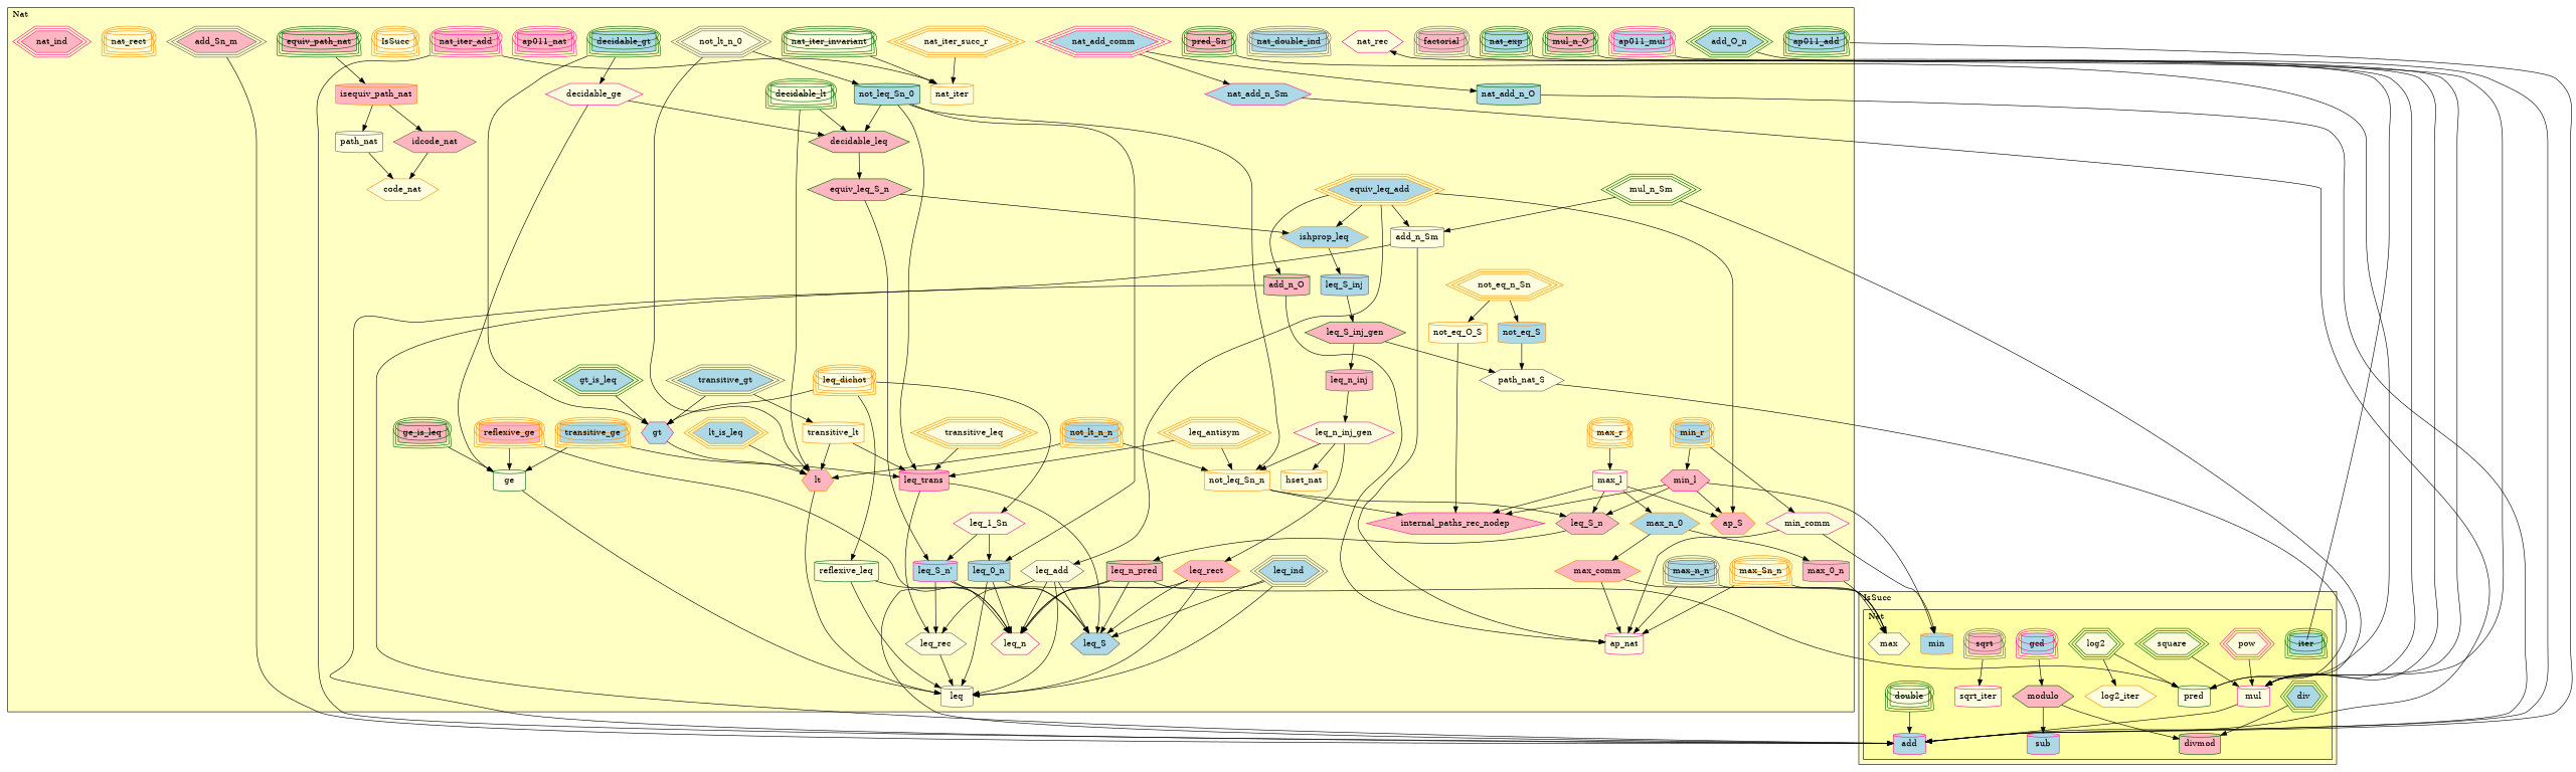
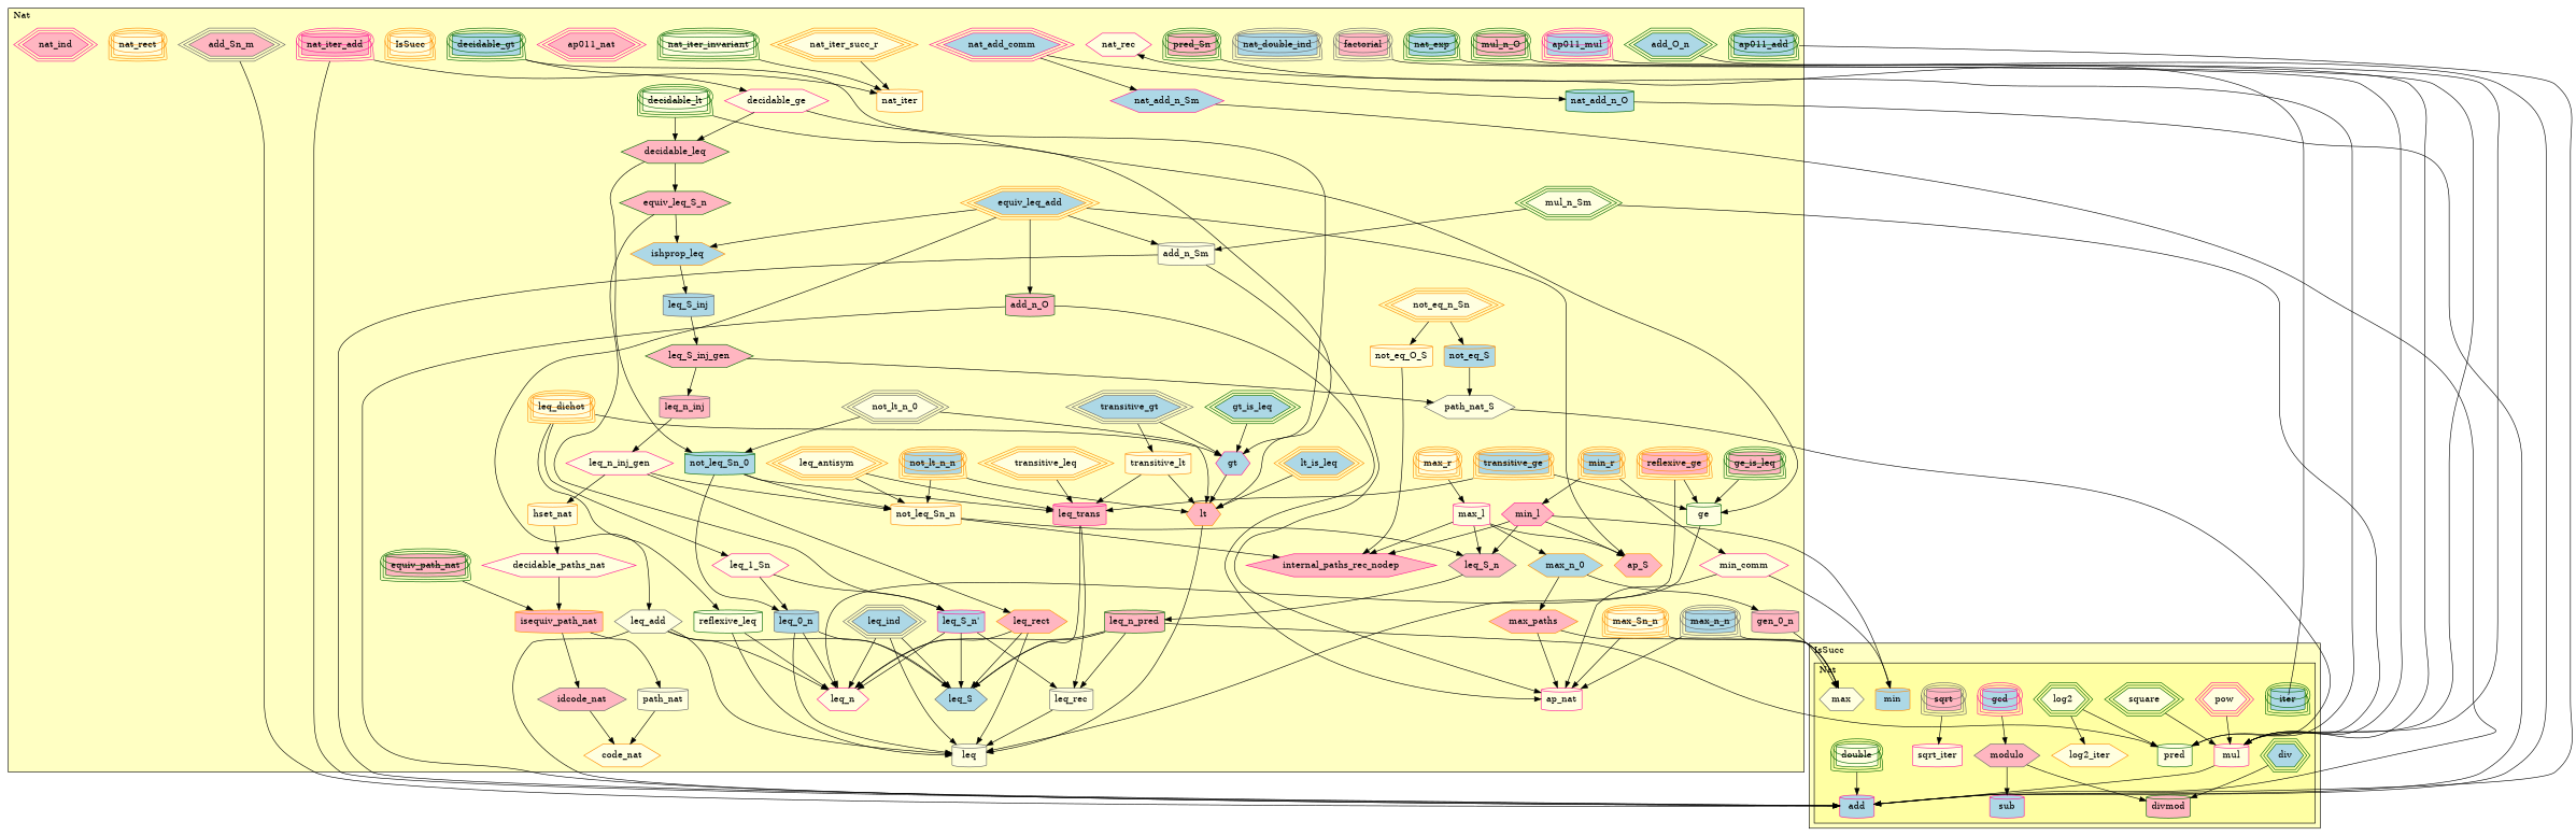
  digraph {
    node [color=darkorange fillcolor=lightyellow shape=cylinder style=filled]
    n1 [color=gray40 label=not_lt_n_0 peripheries=3 shape=hexagon]
    n2 [label=leq_dichot peripheries=3]
    n3 [color=deeppink label=leq_1_Sn shape=hexagon]
    n4 [fillcolor=lightblue label=not_lt_n_n peripheries=3]
    n5 [label=leq_antisym peripheries=3 shape=hexagon]
    n6 [color=gray40 fillcolor=lightpink label=factorial peripheries=3]
    n7 [color=darkgreen fillcolor=lightblue label=nat_exp peripheries=3]
    n8 [color=deeppink fillcolor=lightblue label=nat_add_comm peripheries=3 shape=hexagon]
    n9 [color=deeppink fillcolor=lightblue label=nat_add_n_Sm shape=hexagon]
    n10 [color=darkgreen fillcolor=lightblue label=nat_add_n_O]
    n11 [color=darkgreen label=nat_iter_invariant peripheries=3]
    n12 [color=deeppink fillcolor=lightpink label=nat_iter_add peripheries=3]
    n13 [label=nat_iter_succ_r peripheries=3 shape=hexagon]
    n14 [label=nat_iter]
    n15 [fillcolor=lightblue label=min_r peripheries=3]
    n16 [color=deeppink fillcolor=lightpink label=min_l shape=hexagon]
    n17 [color=deeppink label=min_comm shape=hexagon]
    n18 [label=max_r peripheries=3]
    n19 [color=deeppink label=max_l]
    n20 [fillcolor=lightblue label=max_n_0 shape=hexagon]
-   n21 [color=gray40 fillcolor=lightpink label=max_0_n]
-   n22 [fillcolor=lightpink label=max_comm shape=hexagon]
+   n21 [color=gray40 fillcolor=lightpink label=gen_0_n]
+   n22 [fillcolor=lightpink label=max_paths shape=hexagon]
    n23 [label=max_Sn_n peripheries=3]
    n24 [color=gray40 fillcolor=lightblue label=max_n_n peripheries=3]
    n25 [color=gray40 fillcolor=lightblue label=nat_double_ind peripheries=3]
    n26 [color=darkgreen fillcolor=lightblue label=decidable_gt peripheries=3]
    n27 [color=gray40 fillcolor=lightblue label=transitive_gt peripheries=3 shape=hexagon]
    n28 [color=darkgreen fillcolor=lightblue label=gt_is_leq peripheries=3 shape=hexagon]
    n29 [color=deeppink fillcolor=lightblue label=gt shape=hexagon]
    n30 [color=deeppink label=decidable_ge shape=hexagon]
    n31 [fillcolor=lightblue label=transitive_ge peripheries=3]
    n32 [fillcolor=lightpink label=reflexive_ge peripheries=3]
    n33 [color=darkgreen fillcolor=lightpink label=ge_is_leq peripheries=3]
    n34 [color=darkgreen label=ge]
    n35 [color=darkgreen label=decidable_lt peripheries=3]
    n36 [label=transitive_lt]
    n37 [fillcolor=lightblue label=lt_is_leq peripheries=3 shape=hexagon]
    n38 [fillcolor=lightpink label=lt shape=hexagon]
    n39 [fillcolor=lightblue label=equiv_leq_add peripheries=3 shape=hexagon]
    n40 [color=gray40 label=leq_add shape=hexagon]
    n41 [color=darkgreen fillcolor=lightpink label=decidable_leq shape=hexagon]
    n42 [color=darkgreen fillcolor=lightpink label=equiv_leq_S_n shape=hexagon]
    n43 [color=darkgreen fillcolor=lightblue label=not_leq_Sn_0]
    n44 [color=gray40 fillcolor=lightblue label=leq_0_n]
    n45 [fillcolor=lightblue label=ishprop_leq shape=hexagon]
    n46 [color=gray40 fillcolor=lightblue label=leq_S_inj]
    n47 [color=darkgreen fillcolor=lightpink label=leq_S_inj_gen shape=hexagon]
    n48 [color=gray40 fillcolor=lightpink label=leq_n_inj]
    n49 [color=deeppink label=leq_n_inj_gen shape=hexagon]
    n50 [label=not_leq_Sn_n]
    n51 [color=deeppink fillcolor=lightblue label="leq_S_n'"]
    n52 [color=gray40 fillcolor=lightpink label=leq_S_n shape=hexagon]
    n53 [color=darkgreen fillcolor=lightpink label=leq_n_pred]
    n54 [label=transitive_leq peripheries=3 shape=hexagon]
    n55 [color=deeppink fillcolor=lightpink label=leq_trans]
    n56 [color=darkgreen label=reflexive_leq]
-   n57 [color=gray40 label=leq_rec shape=hexagon]
+   n57 [color=gray40 label=leq_rec]
    n58 [fillcolor=lightpink label=leq_rect shape=hexagon]
    n59 [color=gray40 fillcolor=lightblue label=leq_ind peripheries=3 shape=hexagon]
    n60 [color=gray40 fillcolor=lightblue label=leq_S shape=hexagon]
    n61 [color=deeppink label=leq_n shape=hexagon]
    n62 [color=gray40 label=leq]
    n63 [label=hset_nat]
+   n64 [color=deeppink label=decidable_paths_nat shape=hexagon]
    n65 [color=darkgreen fillcolor=lightpink label=equiv_path_nat peripheries=3]
    n66 [fillcolor=lightpink label=isequiv_path_nat]
    n67 [color=gray40 label=path_nat]
    n68 [color=gray40 fillcolor=lightpink label=idcode_nat shape=hexagon]
    n69 [label=code_nat shape=hexagon]
    n70 [color=darkgreen label=mul_n_Sm peripheries=3 shape=hexagon]
    n71 [color=darkgreen fillcolor=lightpink label=mul_n_O peripheries=3]
    n72 [color=deeppink fillcolor=lightblue label=ap011_mul peripheries=3]
    n73 [color=gray40 fillcolor=lightpink label=add_Sn_m peripheries=3 shape=hexagon]
    n74 [color=gray40 label=add_n_Sm]
    n75 [color=darkgreen fillcolor=lightblue label=add_O_n peripheries=3 shape=hexagon]
    n76 [color=darkgreen fillcolor=lightpink label=add_n_O]
-   n77 [color=deeppink fillcolor=lightpink label=ap011_nat peripheries=3]
+   n77 [color=deeppink fillcolor=lightpink label=ap011_nat peripheries=3 shape=hexagon]
    n78 [color=darkgreen fillcolor=lightblue label=ap011_add peripheries=3]
    n79 [label=not_eq_n_Sn peripheries=3 shape=hexagon]
    n80 [label=not_eq_O_S]
    n81 [color=deeppink fillcolor=lightpink label=internal_paths_rec_nodep shape=hexagon]
    n82 [label=IsSucc peripheries=3]
    n83 [fillcolor=lightblue label=not_eq_S]
    n84 [color=gray40 label=path_nat_S shape=hexagon]
    n85 [color=darkgreen fillcolor=lightpink label=pred_Sn peripheries=3]
    n86 [color=deeppink label=ap_nat]
    n87 [fillcolor=lightpink label=ap_S shape=hexagon]
    n88 [color=deeppink label=nat_rec shape=hexagon]
    n89 [label=nat_rect peripheries=3]
    n90 [color=deeppink fillcolor=lightpink label=nat_ind peripheries=3 shape=hexagon]
    n91 [color=darkgreen fillcolor=lightblue label=iter peripheries=3]
    n92 [color=darkgreen label=log2 peripheries=3 shape=hexagon]
    n93 [label=log2_iter shape=hexagon]
    n94 [color=gray40 fillcolor=lightpink label=sqrt peripheries=3]
    n95 [color=deeppink label=sqrt_iter]
    n96 [color=darkgreen label=square peripheries=3 shape=hexagon]
    n97 [color=deeppink fillcolor=lightblue label=gcd peripheries=3]
-   n98 [color=darkgreen fillcolor=lightpink label=modulo shape=hexagon]
+   n98 [color=gray40 fillcolor=lightpink label=modulo shape=hexagon]
    n99 [color=darkgreen fillcolor=lightblue label=div peripheries=3 shape=hexagon]
    n100 [color=darkgreen fillcolor=lightpink label=divmod]
    n101 [color=deeppink label=pow peripheries=3 shape=hexagon]
    n102 [fillcolor=lightblue label=min]
    n103 [color=gray40 label=max shape=hexagon]
    n104 [color=deeppink fillcolor=lightblue label=sub]
    n105 [color=deeppink label=mul]
    n106 [color=darkgreen label=double peripheries=3]
    n107 [color=deeppink fillcolor=lightblue label=add]
    n108 [color=darkgreen label=pred]
    subgraph cluster_1 {
      fillcolor="#FFFFC3"
      label=Nat
      labeljust=l
      style=filled
      n1
      n2
      n3
      n4
      n5
      n6
      n7
      n8
      n9
      n10
      n11
      n12
      n13
      n14
      n15
      n16
      n17
      n18
      n19
      n20
      n21
      n22
      n23
      n24
      n25
      n26
      n27
      n28
      n29
      n30
      n31
      n32
      n33
      n34
      n35
      n36
      n37
      n38
      n39
      n40
      n41
      n42
      n43
      n44
      n45
      n46
      n47
      n48
      n49
      n50
      n51
      n52
      n53
      n54
      n55
      n56
      n57
      n58
      n59
      n60
      n61
      n62
      n63
+     n64
      n65
      n66
      n67
      n68
      n69
      n70
      n71
      n72
      n73
      n74
      n75
      n76
      n77
      n78
      n79
      n80
      n81
      n82
      n83
      n84
      n85
      n86
      n87
      n88
      n89
      n90
    }
    subgraph cluster_2 {
      fillcolor="#FFFFC3"
      label=IsSucc
      labeljust=l
      style=filled
      subgraph cluster_3 {
        fillcolor="#FFFFA3"
        label=Nat
        labeljust=l
        style=filled
        n91
        n92
        n93
        n94
        n95
        n96
        n97
        n98
        n99
        n100
        n101
        n102
        n103
        n104
        n105
        n106
        n107
        n108
      }
    }
    n1 -> n38
    n1 -> n43
    n2 -> n3
    n2 -> n29
    n2 -> n56
    n3 -> n44
    n3 -> n51
    n4 -> n38
    n4 -> n50
    n5 -> n50
    n5 -> n55
    n6 -> n105
    n7 -> n105
    n8 -> n9
    n8 -> n10
    n9 -> n107
    n10 -> n107
    n11 -> n14
    n12 -> n14
    n12 -> n107
    n13 -> n14
    n15 -> n16
    n15 -> n17
    n16 -> n52
    n16 -> n81
    n16 -> n87
    n16 -> n102
    n17 -> n86
    n17 -> n102
    n18 -> n19
    n19 -> n20
    n19 -> n52
    n19 -> n81
    n19 -> n87
    n20 -> n21
    n20 -> n22
    n21 -> n103
    n22 -> n86
    n22 -> n103
    n23 -> n86
    n23 -> n103
    n24 -> n86
    n24 -> n103
    n26 -> n29
    n26 -> n30
    n27 -> n29
    n27 -> n36
    n28 -> n29
    n29 -> n38
    n30 -> n34
    n30 -> n41
    n31 -> n34
    n31 -> n55
    n32 -> n34
    n32 -> n61
    n33 -> n34
    n34 -> n62
    n35 -> n38
    n35 -> n41
    n36 -> n38
    n36 -> n55
    n37 -> n38
    n38 -> n62
    n39 -> n40
    n39 -> n45
    n39 -> n74
    n39 -> n76
    n39 -> n87
    n40 -> n60
    n40 -> n61
    n40 -> n62
    n40 -> n107
    n41 -> n42
-   n43 -> n41
+   n41 -> n43
    n42 -> n45
    n42 -> n51
    n43 -> n44
    n43 -> n50
    n43 -> n55
    n44 -> n60
    n44 -> n61
    n44 -> n62
    n45 -> n46
    n46 -> n47
    n47 -> n48
    n47 -> n84
    n48 -> n49
    n49 -> n50
    n49 -> n58
    n49 -> n63
    n50 -> n52
    n50 -> n81
    n51 -> n57
    n51 -> n60
    n51 -> n61
    n52 -> n53
    n53 -> n57
    n53 -> n60
    n53 -> n61
    n53 -> n108
    n54 -> n55
    n55 -> n57
    n55 -> n60
    n56 -> n61
    n56 -> n62
    n57 -> n62
    n58 -> n60
    n58 -> n61
    n58 -> n62
    n59 -> n60
    n59 -> n61
    n59 -> n62
+   n63 -> n64
+   n64 -> n66
    n65 -> n66
    n66 -> n67
    n66 -> n68
    n67 -> n69
    n68 -> n69
    n70 -> n74
    n70 -> n105
    n71 -> n105
    n72 -> n105
    n73 -> n107
    n74 -> n86
    n74 -> n107
    n75 -> n107
    n76 -> n86
    n76 -> n107
    n78 -> n107
    n79 -> n80
    n79 -> n83
    n80 -> n81
    n83 -> n84
    n84 -> n108
    n85 -> n108
    n91 -> n88
    n92 -> n93
    n92 -> n108
    n94 -> n95
    n96 -> n105
    n97 -> n98
    n98 -> n100
    n98 -> n104
    n99 -> n100
    n101 -> n105
    n105 -> n107
    n106 -> n107
  }
